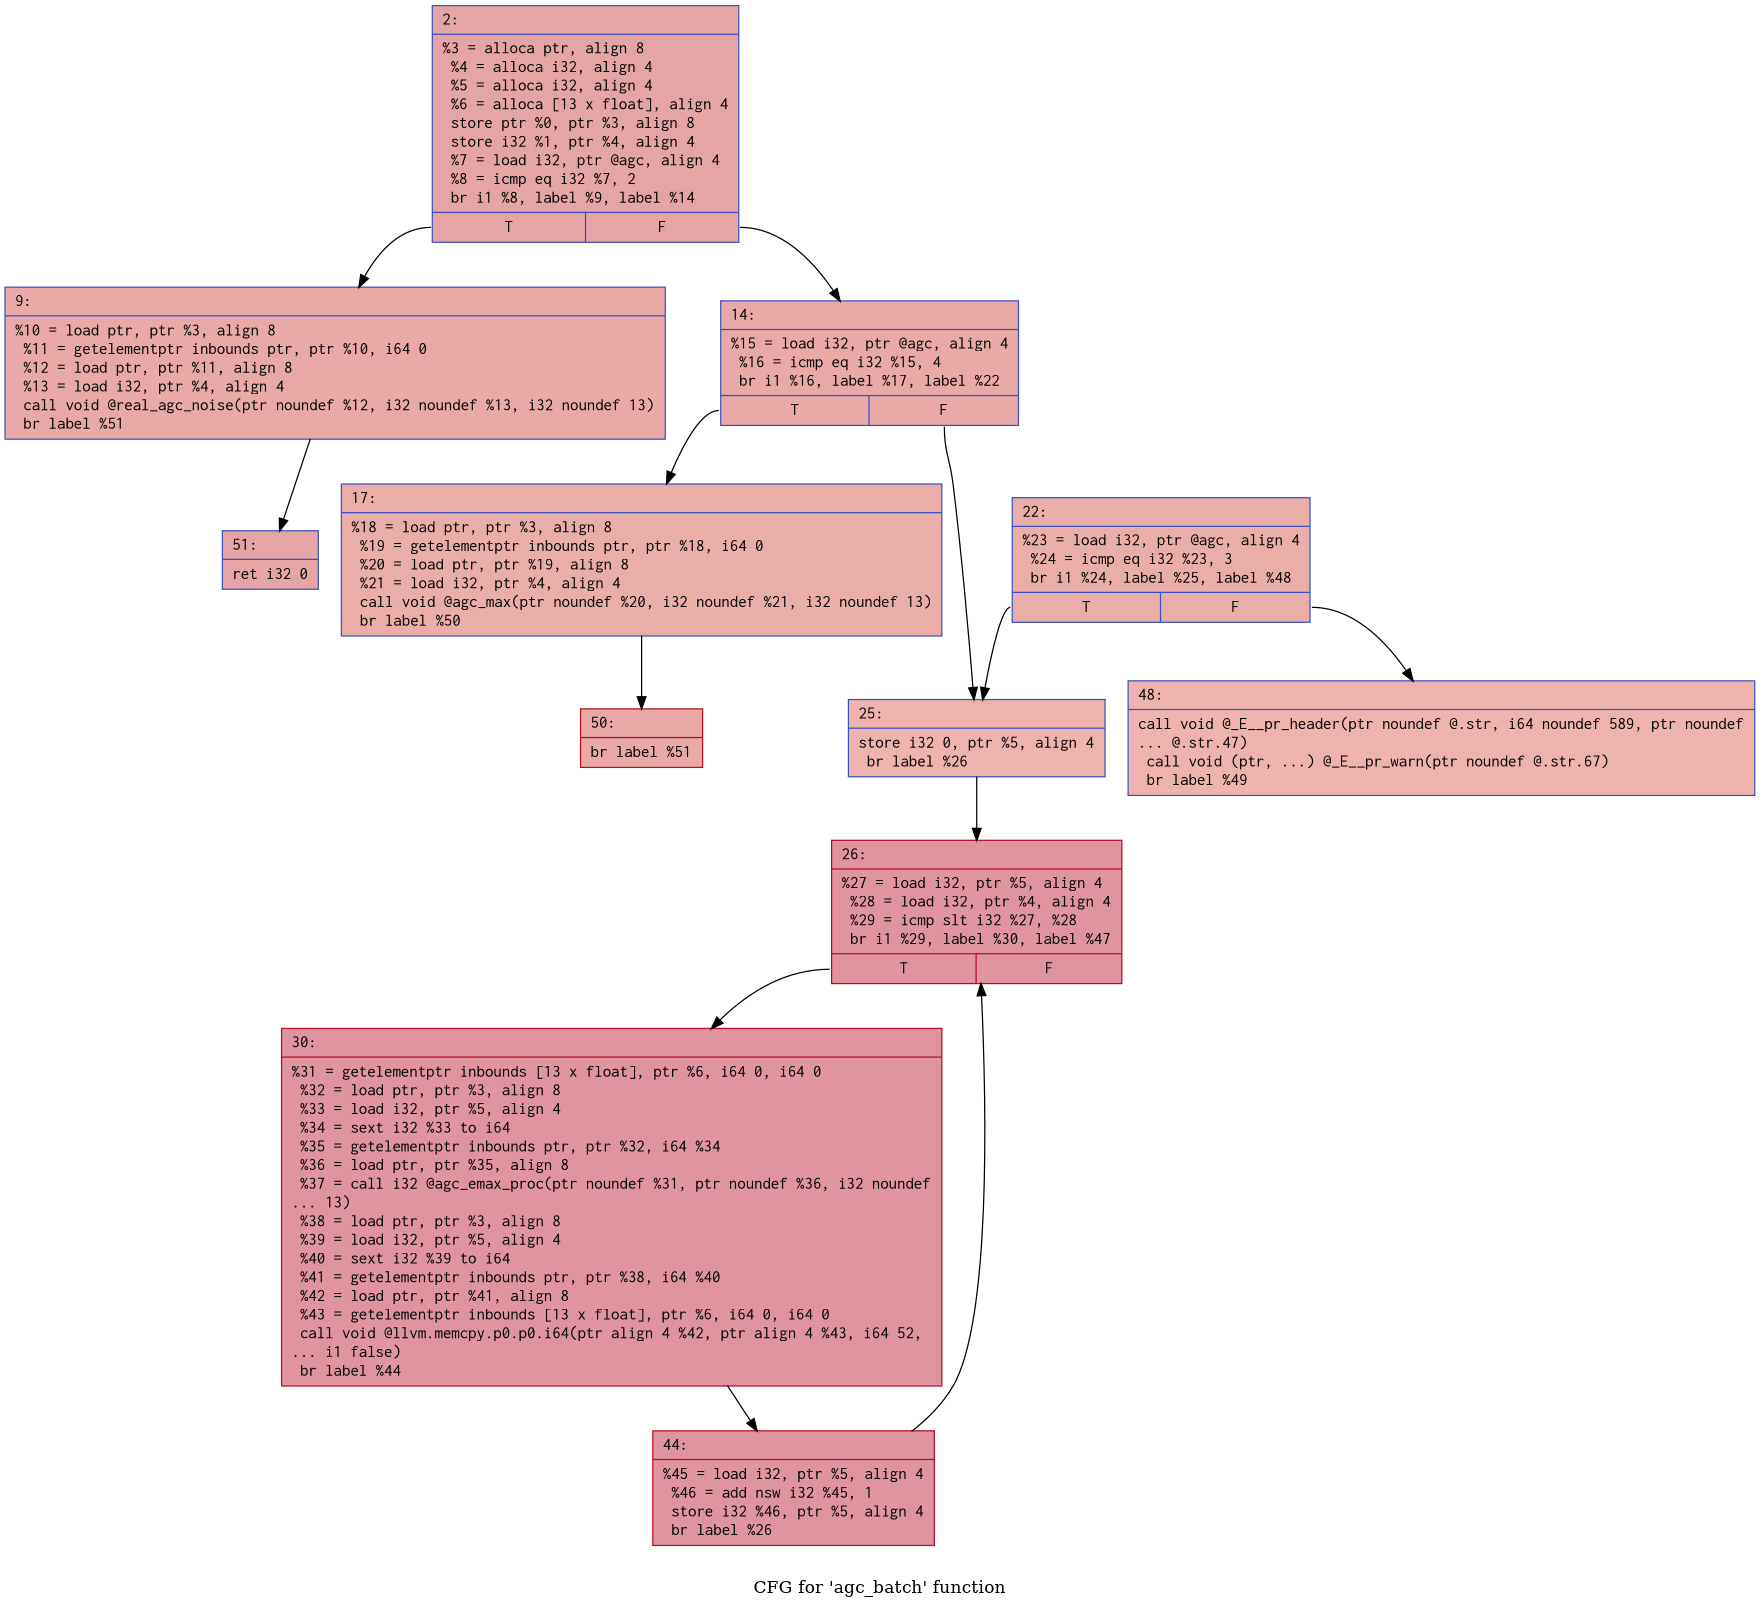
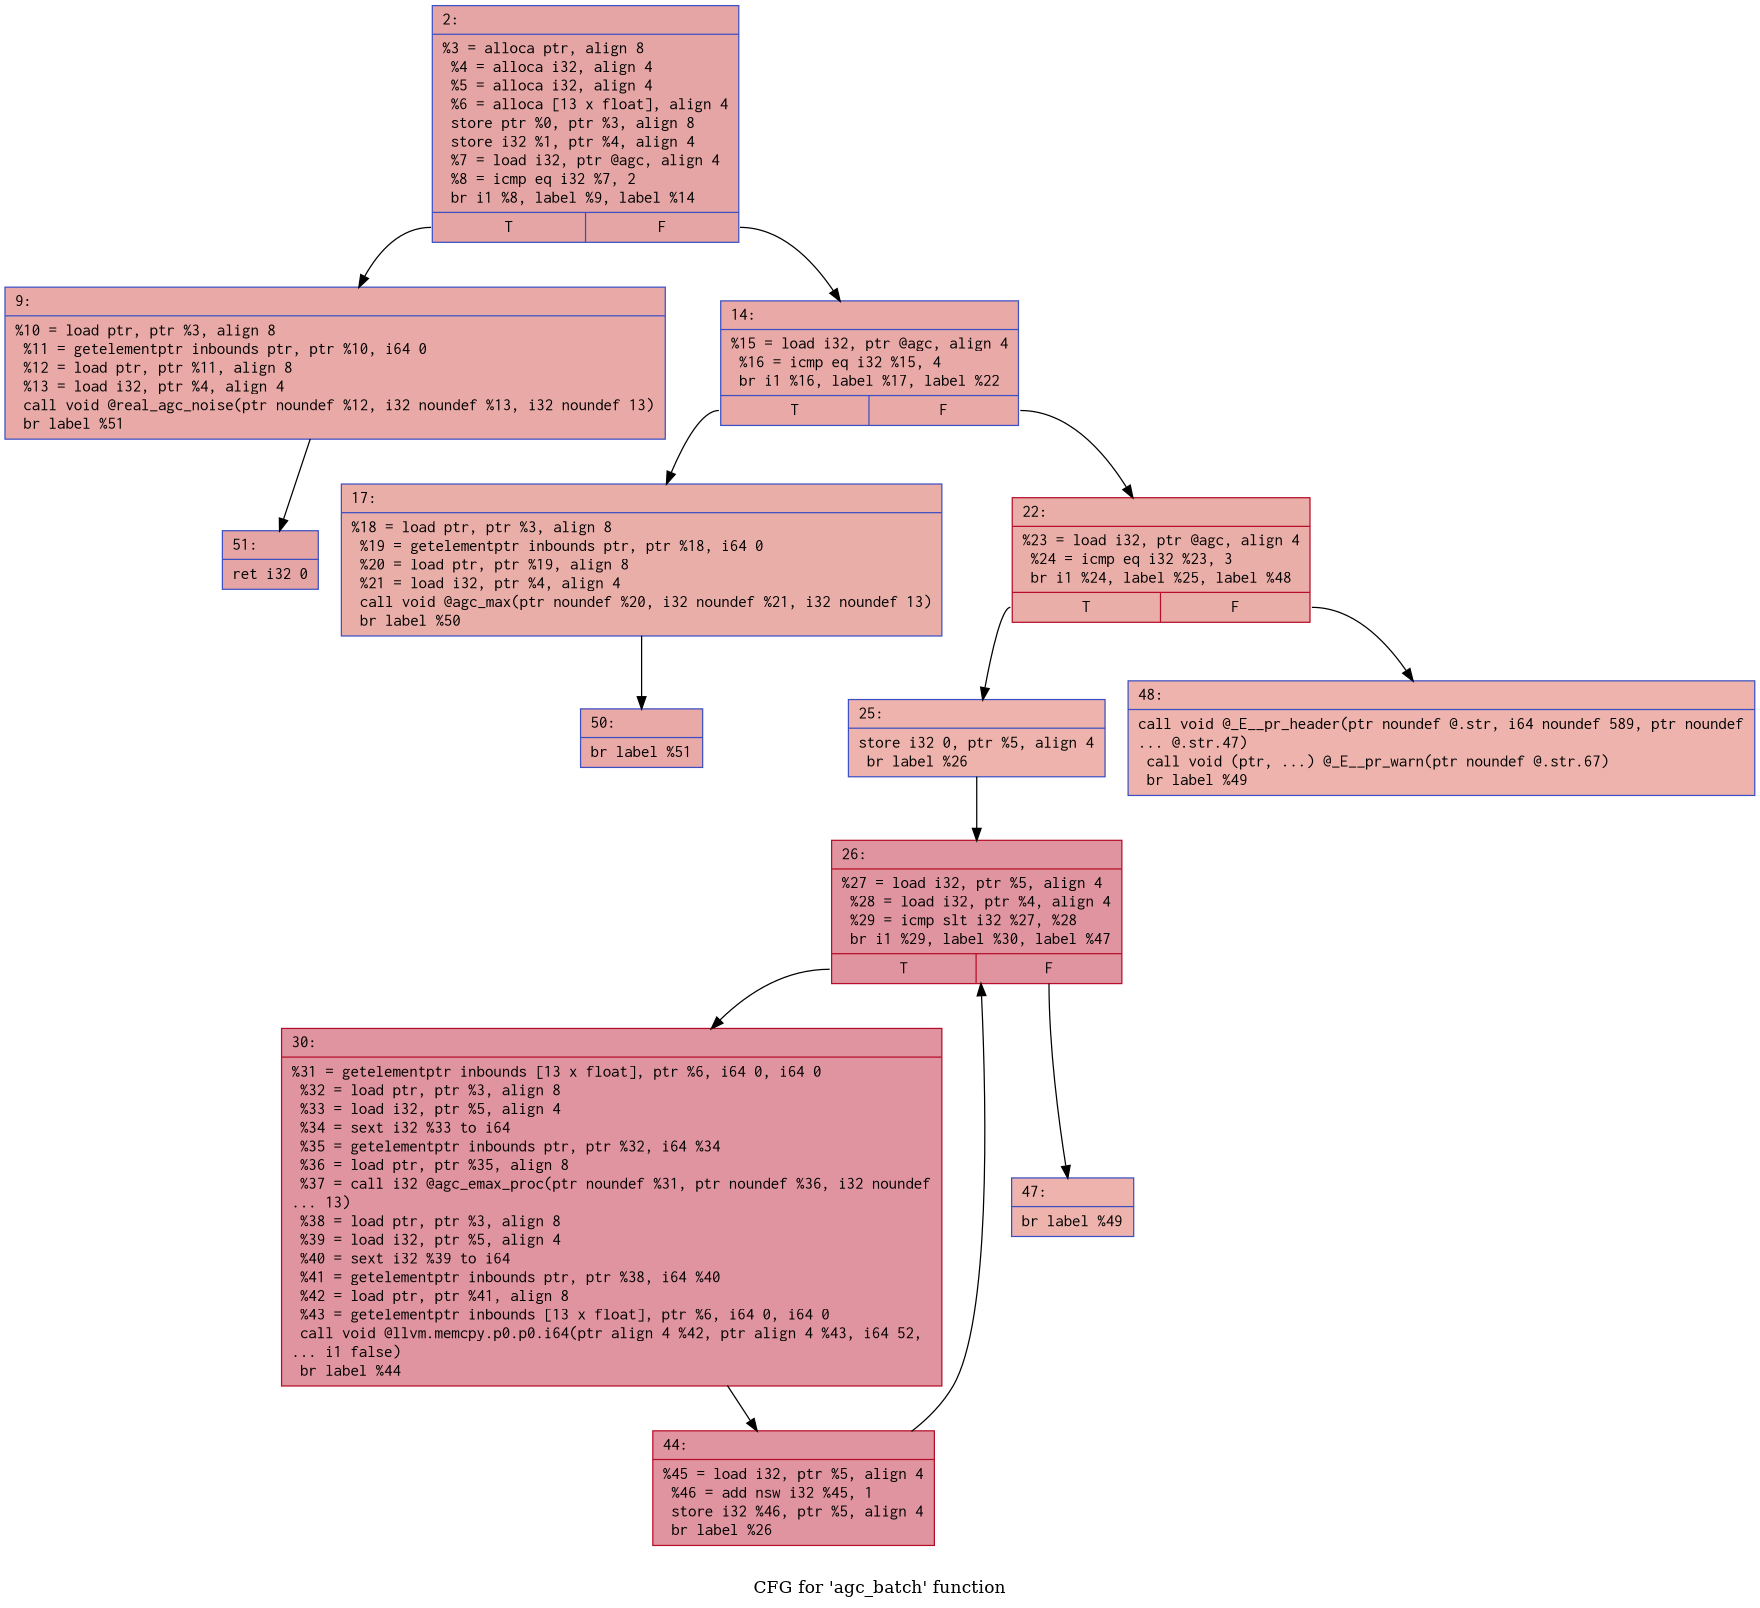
  digraph {
    label="CFG for 'agc_batch' function"
    node [color="#3d50c3ff" fillcolor="#ca3b3770" fontname=Courier shape=record style=filled]
    n1 [fillcolor="#c5333470" label="{2:\l|  %3 = alloca ptr, align 8\l  %4 = alloca i32, align 4\l  %5 = alloca i32, align 4\l  %6 = alloca [13 x float], align 4\l  store ptr %0, ptr %3, align 8\l  store i32 %1, ptr %4, align 4\l  %7 = load i32, ptr @agc, align 4\l  %8 = icmp eq i32 %7, 2\l  br i1 %8, label %9, label %14\l|{<s0>T|<s1>F}}"]
    n2 [label="{9:\l|  %10 = load ptr, ptr %3, align 8\l  %11 = getelementptr inbounds ptr, ptr %10, i64 0\l  %12 = load ptr, ptr %11, align 8\l  %13 = load i32, ptr %4, align 4\l  call void @real_agc_noise(ptr noundef %12, i32 noundef %13, i32 noundef 13)\l  br label %51\l}"]
    n3 [label="{14:\l|  %15 = load i32, ptr @agc, align 4\l  %16 = icmp eq i32 %15, 4\l  br i1 %16, label %17, label %22\l|{<s0>T|<s1>F}}"]
    n4 [fillcolor="#c5333470" label="{51:\l|  ret i32 0\l}"]
    n5 [fillcolor="#d0473d70" label="{17:\l|  %18 = load ptr, ptr %3, align 8\l  %19 = getelementptr inbounds ptr, ptr %18, i64 0\l  %20 = load ptr, ptr %19, align 8\l  %21 = load i32, ptr %4, align 4\l  call void @agc_max(ptr noundef %20, i32 noundef %21, i32 noundef 13)\l  br label %50\l}"]
-   n6 [fillcolor="#d0473d70" label="{22:\l|  %23 = load i32, ptr @agc, align 4\l  %24 = icmp eq i32 %23, 3\l  br i1 %24, label %25, label %48\l|{<s0>T|<s1>F}}"]
-   n7 [color="#b70d28ff" label="{50:\l|  br label %51\l}"]
+   n6 [color="#b70d28ff" fillcolor="#d0473d70" label="{22:\l|  %23 = load i32, ptr @agc, align 4\l  %24 = icmp eq i32 %23, 3\l  br i1 %24, label %25, label %48\l|{<s0>T|<s1>F}}"]
+   n7 [label="{50:\l|  br label %51\l}"]
    n8 [fillcolor="#d6524470" label="{25:\l|  store i32 0, ptr %5, align 4\l  br label %26\l}"]
    n9 [fillcolor="#d6524470" label="{48:\l|  call void @_E__pr_header(ptr noundef @.str, i64 noundef 589, ptr noundef\l... @.str.47)\l  call void (ptr, ...) @_E__pr_warn(ptr noundef @.str.67)\l  br label %49\l}"]
    n10 [color="#b70d28ff" fillcolor="#b70d2870" label="{26:\l|  %27 = load i32, ptr %5, align 4\l  %28 = load i32, ptr %4, align 4\l  %29 = icmp slt i32 %27, %28\l  br i1 %29, label %30, label %47\l|{<s0>T|<s1>F}}"]
    n11 [color="#b70d28ff" fillcolor="#b70d2870" label="{30:\l|  %31 = getelementptr inbounds [13 x float], ptr %6, i64 0, i64 0\l  %32 = load ptr, ptr %3, align 8\l  %33 = load i32, ptr %5, align 4\l  %34 = sext i32 %33 to i64\l  %35 = getelementptr inbounds ptr, ptr %32, i64 %34\l  %36 = load ptr, ptr %35, align 8\l  %37 = call i32 @agc_emax_proc(ptr noundef %31, ptr noundef %36, i32 noundef\l... 13)\l  %38 = load ptr, ptr %3, align 8\l  %39 = load i32, ptr %5, align 4\l  %40 = sext i32 %39 to i64\l  %41 = getelementptr inbounds ptr, ptr %38, i64 %40\l  %42 = load ptr, ptr %41, align 8\l  %43 = getelementptr inbounds [13 x float], ptr %6, i64 0, i64 0\l  call void @llvm.memcpy.p0.p0.i64(ptr align 4 %42, ptr align 4 %43, i64 52,\l... i1 false)\l  br label %44\l}"]
+   n12 [fillcolor="#d6524470" label="{47:\l|  br label %49\l}"]
    n13 [color="#b70d28ff" fillcolor="#b70d2870" label="{44:\l|  %45 = load i32, ptr %5, align 4\l  %46 = add nsw i32 %45, 1\l  store i32 %46, ptr %5, align 4\l  br label %26\l}"]
    n1 -> n2 [tailport=s0]
    n1 -> n3 [tailport=s1]
    n2 -> n4
    n3 -> n5 [tailport=s0]
-   n3 -> n8 [tailport=s1]
+   n3 -> n6 [tailport=s1]
    n5 -> n7
    n6 -> n8 [tailport=s0]
    n6 -> n9 [tailport=s1]
    n8 -> n10
    n10 -> n11 [tailport=s0]
+   n10 -> n12 [tailport=s1]
    n11 -> n13
    n13 -> n10
  }
